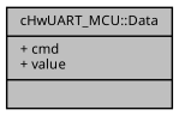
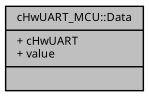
  digraph {
-   n1 [color=black fillcolor=grey75 fontcolor=black fontname=Sans fontsize=8 height=0.2 label="{cHwUART_MCU::Data\n|+ cmd\l+ value\l|}" shape=record style=filled width=0.4]
+   n1 [color=black fillcolor=grey75 fontcolor=black fontname=Sans fontsize=8 height=0.2 label="{cHwUART_MCU::Data\n|+ cHwUART\l+ value\l|}" shape=record style=filled width=0.4]
  }
